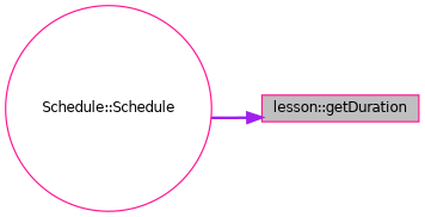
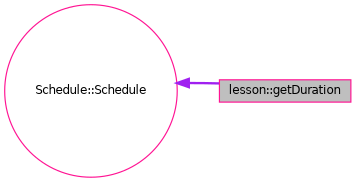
  digraph {
    rankdir=RL
    node [color=deeppink fontname=Helvetica fontsize=10 style=filled]
    n1 [fillcolor=grey75 fontcolor=black height=0.2 label="lesson::getDuration" shape=box width=0.4]
    n2 [fillcolor=white height=0.2 label="Schedule::Schedule" shape=circle width=0.4]
-   n1 -> n2 [color=purple dir=back fontname=Helvetica fontsize=10 labelfontname=Helvetica labelfontsize=10 style=bold]
+   n2 -> n1 [color=purple dir=back fontname=Helvetica fontsize=10 labelfontname=Helvetica labelfontsize=10 style=bold]
  }
